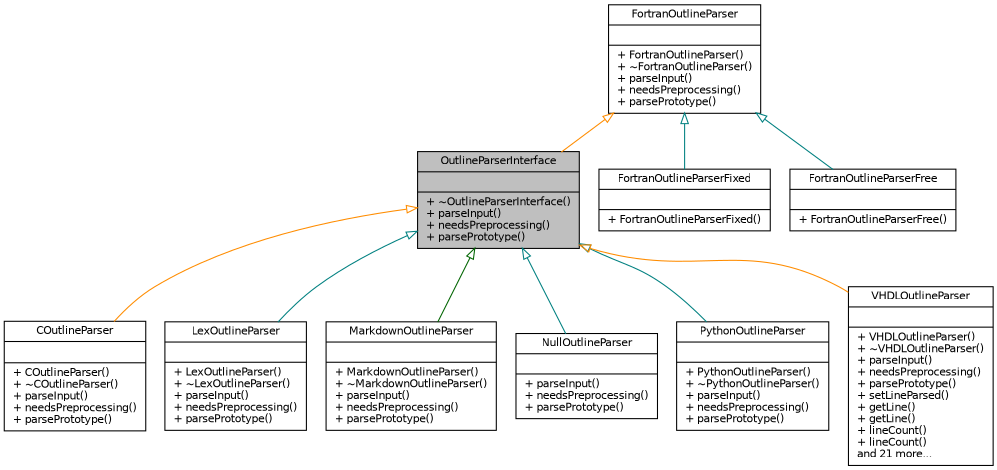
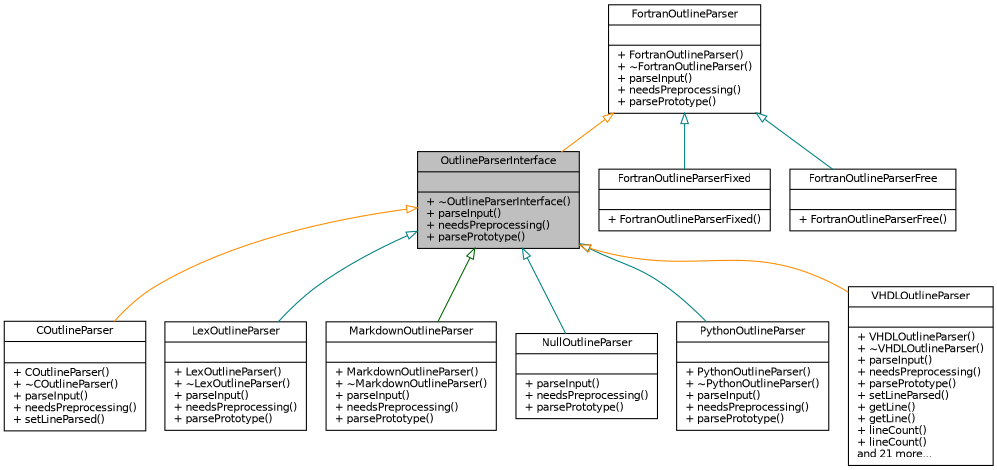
  digraph {
    node [color=black fillcolor=white fontname=Helvetica fontsize=10 shape=record style=filled]
    edge [arrowtail=onormal color=teal dir=back fontname=Helvetica fontsize=10 labelfontname=Helvetica labelfontsize=10 style=solid]
    n1 [fillcolor=grey75 fontcolor=black height=0.2 label="{OutlineParserInterface\n||+ ~OutlineParserInterface()\l+ parseInput()\l+ needsPreprocessing()\l+ parsePrototype()\l}" width=0.4]
-   n2 [height=0.2 label="{COutlineParser\n||+ COutlineParser()\l+ ~COutlineParser()\l+ parseInput()\l+ needsPreprocessing()\l+ parsePrototype()\l}" width=0.4]
+   n2 [height=0.2 label="{COutlineParser\n||+ COutlineParser()\l+ ~COutlineParser()\l+ parseInput()\l+ needsPreprocessing()\l+ setLineParsed()\l}" width=0.4]
    n3 [height=0.2 label="{LexOutlineParser\n||+ LexOutlineParser()\l+ ~LexOutlineParser()\l+ parseInput()\l+ needsPreprocessing()\l+ parsePrototype()\l}" width=0.4]
    n4 [height=0.2 label="{MarkdownOutlineParser\n||+ MarkdownOutlineParser()\l+ ~MarkdownOutlineParser()\l+ parseInput()\l+ needsPreprocessing()\l+ parsePrototype()\l}" width=0.4]
    n5 [height=0.2 label="{NullOutlineParser\n||+ parseInput()\l+ needsPreprocessing()\l+ parsePrototype()\l}" width=0.4]
    n6 [height=0.2 label="{PythonOutlineParser\n||+ PythonOutlineParser()\l+ ~PythonOutlineParser()\l+ parseInput()\l+ needsPreprocessing()\l+ parsePrototype()\l}" width=0.4]
    n7 [height=0.2 label="{VHDLOutlineParser\n||+ VHDLOutlineParser()\l+ ~VHDLOutlineParser()\l+ parseInput()\l+ needsPreprocessing()\l+ parsePrototype()\l+ setLineParsed()\l+ getLine()\l+ getLine()\l+ lineCount()\l+ lineCount()\land 21 more...\l}" width=0.4]
    n8 [height=0.2 label="{FortranOutlineParser\n||+ FortranOutlineParser()\l+ ~FortranOutlineParser()\l+ parseInput()\l+ needsPreprocessing()\l+ parsePrototype()\l}" width=0.4]
    n9 [height=0.2 label="{FortranOutlineParserFixed\n||+ FortranOutlineParserFixed()\l}" width=0.4]
    n10 [height=0.2 label="{FortranOutlineParserFree\n||+ FortranOutlineParserFree()\l}" width=0.4]
    n1 -> n2 [color=darkorange]
    n1 -> n3
    n1 -> n4 [color=darkgreen]
    n1 -> n5
    n1 -> n6
    n1 -> n7 [color=darkorange]
    n8 -> n1 [color=darkorange]
    n8 -> n9
    n8 -> n10
  }
